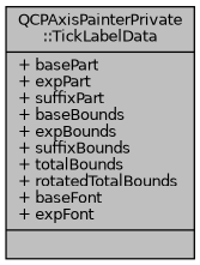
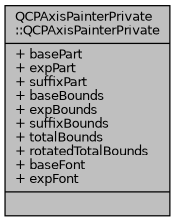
  digraph {
-   n1 [color=black fillcolor=grey75 fontcolor=black fontname=Helvetica fontsize=10 height=0.2 label="{QCPAxisPainterPrivate\l::TickLabelData\n|+ basePart\l+ expPart\l+ suffixPart\l+ baseBounds\l+ expBounds\l+ suffixBounds\l+ totalBounds\l+ rotatedTotalBounds\l+ baseFont\l+ expFont\l|}" shape=record style=filled width=0.4]
+   n1 [color=black fillcolor=grey75 fontcolor=black fontname=Helvetica fontsize=10 height=0.2 label="{QCPAxisPainterPrivate\l::QCPAxisPainterPrivate\n|+ basePart\l+ expPart\l+ suffixPart\l+ baseBounds\l+ expBounds\l+ suffixBounds\l+ totalBounds\l+ rotatedTotalBounds\l+ baseFont\l+ expFont\l|}" shape=record style=filled width=0.4]
  }
